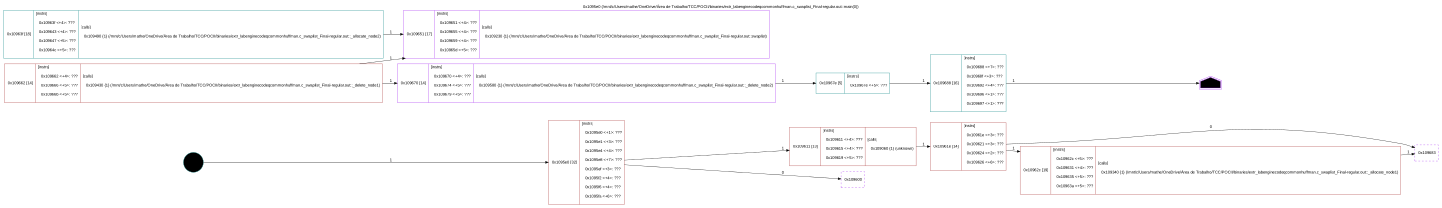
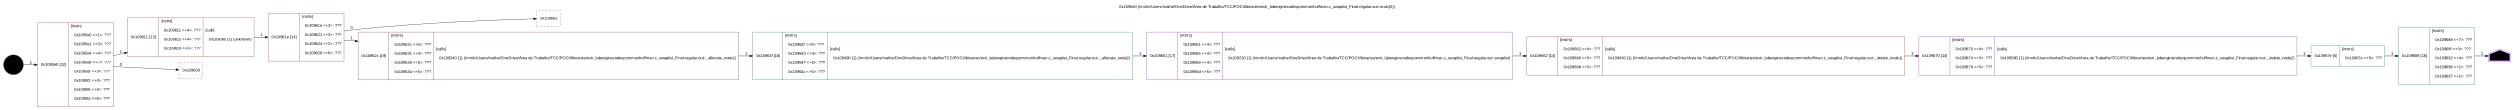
  digraph {
    fontname="Liberation Sans"
    label="0x1095e0 (/mnt/c/Users/mathe/OneDrive/Área de Trabalho/TCC/POCII/binaries/extr_labenginecodeqcommonhuffman.c_swaplist_Final-regular.out::main(0))"
    labelloc=t
    rankdir=LR
    node [color=brown fontname="Liberation Sans" shape=record]
    edge [fontname="Liberation Sans"]
    Entry [color=teal fillcolor=black height=0.3 shape=circle style=filled width=0.3]
    n2 [label="{\n     0x1095e0 [32]\l\n     | [instrs]\l\n     &nbsp;&nbsp;0x1095e0 \<+1\>: ???\l\n     &nbsp;&nbsp;0x1095e1 \<+3\>: ???\l\n     &nbsp;&nbsp;0x1095e4 \<+4\>: ???\l\n     &nbsp;&nbsp;0x1095e8 \<+7\>: ???\l\n     &nbsp;&nbsp;0x1095ef \<+3\>: ???\l\n     &nbsp;&nbsp;0x1095f2 \<+4\>: ???\l\n     &nbsp;&nbsp;0x1095f6 \<+4\>: ???\l\n     &nbsp;&nbsp;0x1095fa \<+6\>: ???\l\n  }"]
    n3 [label="{\n     0x109611 [13]\l\n     | [instrs]\l\n     &nbsp;&nbsp;0x109611 \<+4\>: ???\l\n     &nbsp;&nbsp;0x109615 \<+4\>: ???\l\n     &nbsp;&nbsp;0x109619 \<+5\>: ???\l\n     | [calls]\l\n     &nbsp;&nbsp;0x109060 \{1\} (unknown)\l\n  }"]
    n4 [color=purple label="{\n     0x109600\l\n  }" style=dashed]
    n5 [label="{\n     0x10961e [14]\l\n     | [instrs]\l\n     &nbsp;&nbsp;0x10961e \<+3\>: ???\l\n     &nbsp;&nbsp;0x109621 \<+3\>: ???\l\n     &nbsp;&nbsp;0x109624 \<+2\>: ???\l\n     &nbsp;&nbsp;0x109626 \<+6\>: ???\l\n  }"]
    n6 [color=purple label="{\n     0x109683\l\n  }" style=dashed]
    n7 [label="{\n     0x10962c [19]\l\n     | [instrs]\l\n     &nbsp;&nbsp;0x10962c \<+5\>: ???\l\n     &nbsp;&nbsp;0x109631 \<+4\>: ???\l\n     &nbsp;&nbsp;0x109635 \<+5\>: ???\l\n     &nbsp;&nbsp;0x10963a \<+5\>: ???\l\n     | [calls]\l\n     &nbsp;&nbsp;0x109340 \{1\} (/mnt/c/Users/mathe/OneDrive/Área de Trabalho/TCC/POCII/binaries/extr_labenginecodeqcommonhuffman.c_swaplist_Final-regular.out::_allocate_node1)\l\n  }"]
    n8 [color=teal label="{\n     0x10963f [18]\l\n     | [instrs]\l\n     &nbsp;&nbsp;0x10963f \<+4\>: ???\l\n     &nbsp;&nbsp;0x109643 \<+4\>: ???\l\n     &nbsp;&nbsp;0x109647 \<+5\>: ???\l\n     &nbsp;&nbsp;0x10964c \<+5\>: ???\l\n     | [calls]\l\n     &nbsp;&nbsp;0x109490 \{1\} (/mnt/c/Users/mathe/OneDrive/Área de Trabalho/TCC/POCII/binaries/extr_labenginecodeqcommonhuffman.c_swaplist_Final-regular.out::_allocate_node2)\l\n  }"]
    n9 [color=purple label="{\n     0x109651 [17]\l\n     | [instrs]\l\n     &nbsp;&nbsp;0x109651 \<+4\>: ???\l\n     &nbsp;&nbsp;0x109655 \<+4\>: ???\l\n     &nbsp;&nbsp;0x109659 \<+4\>: ???\l\n     &nbsp;&nbsp;0x10965d \<+5\>: ???\l\n     | [calls]\l\n     &nbsp;&nbsp;0x109230 \{1\} (/mnt/c/Users/mathe/OneDrive/Área de Trabalho/TCC/POCII/binaries/extr_labenginecodeqcommonhuffman.c_swaplist_Final-regular.out::swaplist)\l\n  }"]
    Exit [color=purple fillcolor=black height=0.3 peripheries=2 shape=house style=filled width=0.3]
    n11 [label="{\n     0x109662 [14]\l\n     | [instrs]\l\n     &nbsp;&nbsp;0x109662 \<+4\>: ???\l\n     &nbsp;&nbsp;0x109666 \<+5\>: ???\l\n     &nbsp;&nbsp;0x10966b \<+5\>: ???\l\n     | [calls]\l\n     &nbsp;&nbsp;0x109430 \{1\} (/mnt/c/Users/mathe/OneDrive/Área de Trabalho/TCC/POCII/binaries/extr_labenginecodeqcommonhuffman.c_swaplist_Final-regular.out::_delete_node1)\l\n  }"]
    n12 [color=purple label="{\n     0x109670 [14]\l\n     | [instrs]\l\n     &nbsp;&nbsp;0x109670 \<+4\>: ???\l\n     &nbsp;&nbsp;0x109674 \<+5\>: ???\l\n     &nbsp;&nbsp;0x109679 \<+5\>: ???\l\n     | [calls]\l\n     &nbsp;&nbsp;0x109580 \{1\} (/mnt/c/Users/mathe/OneDrive/Área de Trabalho/TCC/POCII/binaries/extr_labenginecodeqcommonhuffman.c_swaplist_Final-regular.out::_delete_node2)\l\n  }"]
    n13 [color=teal label="{\n     0x10967e [5]\l\n     | [instrs]\l\n     &nbsp;&nbsp;0x10967e \<+5\>: ???\l\n  }"]
    n14 [color=teal label="{\n     0x109688 [16]\l\n     | [instrs]\l\n     &nbsp;&nbsp;0x109688 \<+7\>: ???\l\n     &nbsp;&nbsp;0x10968f \<+3\>: ???\l\n     &nbsp;&nbsp;0x109692 \<+4\>: ???\l\n     &nbsp;&nbsp;0x109696 \<+1\>: ???\l\n     &nbsp;&nbsp;0x109697 \<+1\>: ???\l\n  }"]
    Entry -> n2 [label=" 1"]
    n2 -> n3 [label=" 1"]
    n2 -> n4 [label=" 0"]
    n3 -> n5 [label=" 1"]
    n5 -> n6 [label=" 0"]
    n5 -> n7 [label=" 1"]
-   n7 -> n6 [label=" 1"]
+   n7 -> n8 [label=" 1"]
    n8 -> n9 [label=" 1"]
-   n11 -> n9 [label=" 1"]
+   n9 -> n11 [label=" 1"]
    n11 -> n12 [label=" 1"]
    n12 -> n13 [label=" 1"]
    n13 -> n14 [label=" 1"]
    n14 -> Exit [label=" 1"]
  }
